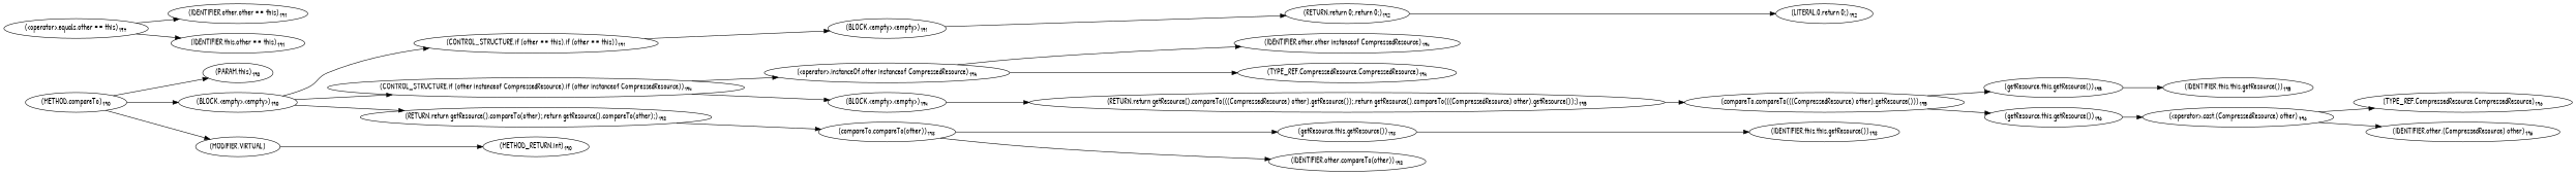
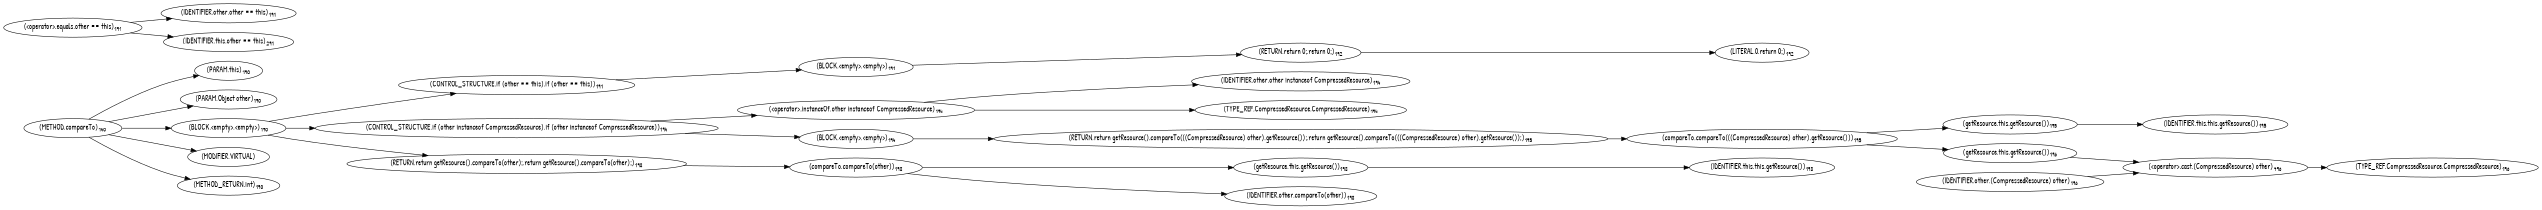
  digraph {
    fontname="Patrick Hand"
    rankdir=LR
    node [fontname="Patrick Hand"]
    edge [fontname="Patrick Hand"]
-   n1 [label=<(METHOD,compareTo)<SUB>190</SUB>>]
+   n1 [label=<(METHOD,compareTo)<SUB>140</SUB>>]
    n2 [label=<(PARAM,this)<SUB>190</SUB>>]
+   n3 [label=<(PARAM,Object other)<SUB>190</SUB>>]
    n4 [label=<(BLOCK,&lt;empty&gt;,&lt;empty&gt;)<SUB>190</SUB>>]
    n5 [label=<(MODIFIER,VIRTUAL)>]
    n6 [label=<(METHOD_RETURN,int)<SUB>190</SUB>>]
    n7 [label=<(CONTROL_STRUCTURE,if (other == this),if (other == this))<SUB>191</SUB>>]
    n8 [label=<(CONTROL_STRUCTURE,if (other instanceof CompressedResource),if (other instanceof CompressedResource))<SUB>194</SUB>>]
    n9 [label=<(RETURN,return getResource().compareTo(other);,return getResource().compareTo(other);)<SUB>198</SUB>>]
    n10 [label=<(BLOCK,&lt;empty&gt;,&lt;empty&gt;)<SUB>191</SUB>>]
    n11 [label=<(&lt;operator&gt;.instanceOf,other instanceof CompressedResource)<SUB>194</SUB>>]
    n12 [label=<(BLOCK,&lt;empty&gt;,&lt;empty&gt;)<SUB>194</SUB>>]
    n13 [label=<(compareTo,compareTo(other))<SUB>198</SUB>>]
-   n14 [label=<(&lt;operator&gt;.equals,other == this)<SUB>197</SUB>>]
+   n14 [label=<(&lt;operator&gt;.equals,other == this)<SUB>191</SUB>>]
    n15 [label=<(IDENTIFIER,other,other == this)<SUB>191</SUB>>]
-   n16 [label=<(IDENTIFIER,this,other == this)<SUB>191</SUB>>]
+   n16 [label=<(IDENTIFIER,this,other == this)<SUB>291</SUB>>]
    n17 [label=<(RETURN,return 0;,return 0;)<SUB>192</SUB>>]
    n18 [label=<(LITERAL,0,return 0;)<SUB>192</SUB>>]
    n19 [label=<(IDENTIFIER,other,other instanceof CompressedResource)<SUB>194</SUB>>]
    n20 [label=<(TYPE_REF,CompressedResource,CompressedResource)<SUB>194</SUB>>]
    n21 [label=<(RETURN,return getResource().compareTo(((CompressedResource) other).getResource());,return getResource().compareTo(((CompressedResource) other).getResource());)<SUB>195</SUB>>]
    n22 [label=<(compareTo,compareTo(((CompressedResource) other).getResource()))<SUB>195</SUB>>]
    n23 [label=<(getResource,this.getResource())<SUB>195</SUB>>]
    n24 [label=<(getResource,this.getResource())<SUB>196</SUB>>]
    n25 [label=<(IDENTIFIER,this,this.getResource())<SUB>195</SUB>>]
    n26 [label=<(&lt;operator&gt;.cast,(CompressedResource) other)<SUB>796</SUB>>]
    n27 [label=<(TYPE_REF,CompressedResource,CompressedResource)<SUB>196</SUB>>]
    n28 [label=<(IDENTIFIER,other,(CompressedResource) other)<SUB>196</SUB>>]
    n29 [label=<(getResource,this.getResource())<SUB>198</SUB>>]
    n30 [label=<(IDENTIFIER,other,compareTo(other))<SUB>198</SUB>>]
    n31 [label=<(IDENTIFIER,this,this.getResource())<SUB>198</SUB>>]
    n1 -> n2
+   n1 -> n3
    n1 -> n4
    n1 -> n5
-   n5 -> n6
+   n1 -> n6
    n4 -> n7
    n4 -> n8
    n4 -> n9
    n7 -> n10
    n8 -> n11
    n8 -> n12
    n9 -> n13
    n10 -> n17
    n11 -> n19
    n11 -> n20
    n12 -> n21
    n13 -> n29
    n13 -> n30
    n14 -> n15
    n14 -> n16
    n17 -> n18
    n21 -> n22
    n22 -> n23
    n22 -> n24
    n23 -> n25
    n24 -> n26
    n26 -> n27
-   n26 -> n28
+   n28 -> n26
    n29 -> n31
  }
